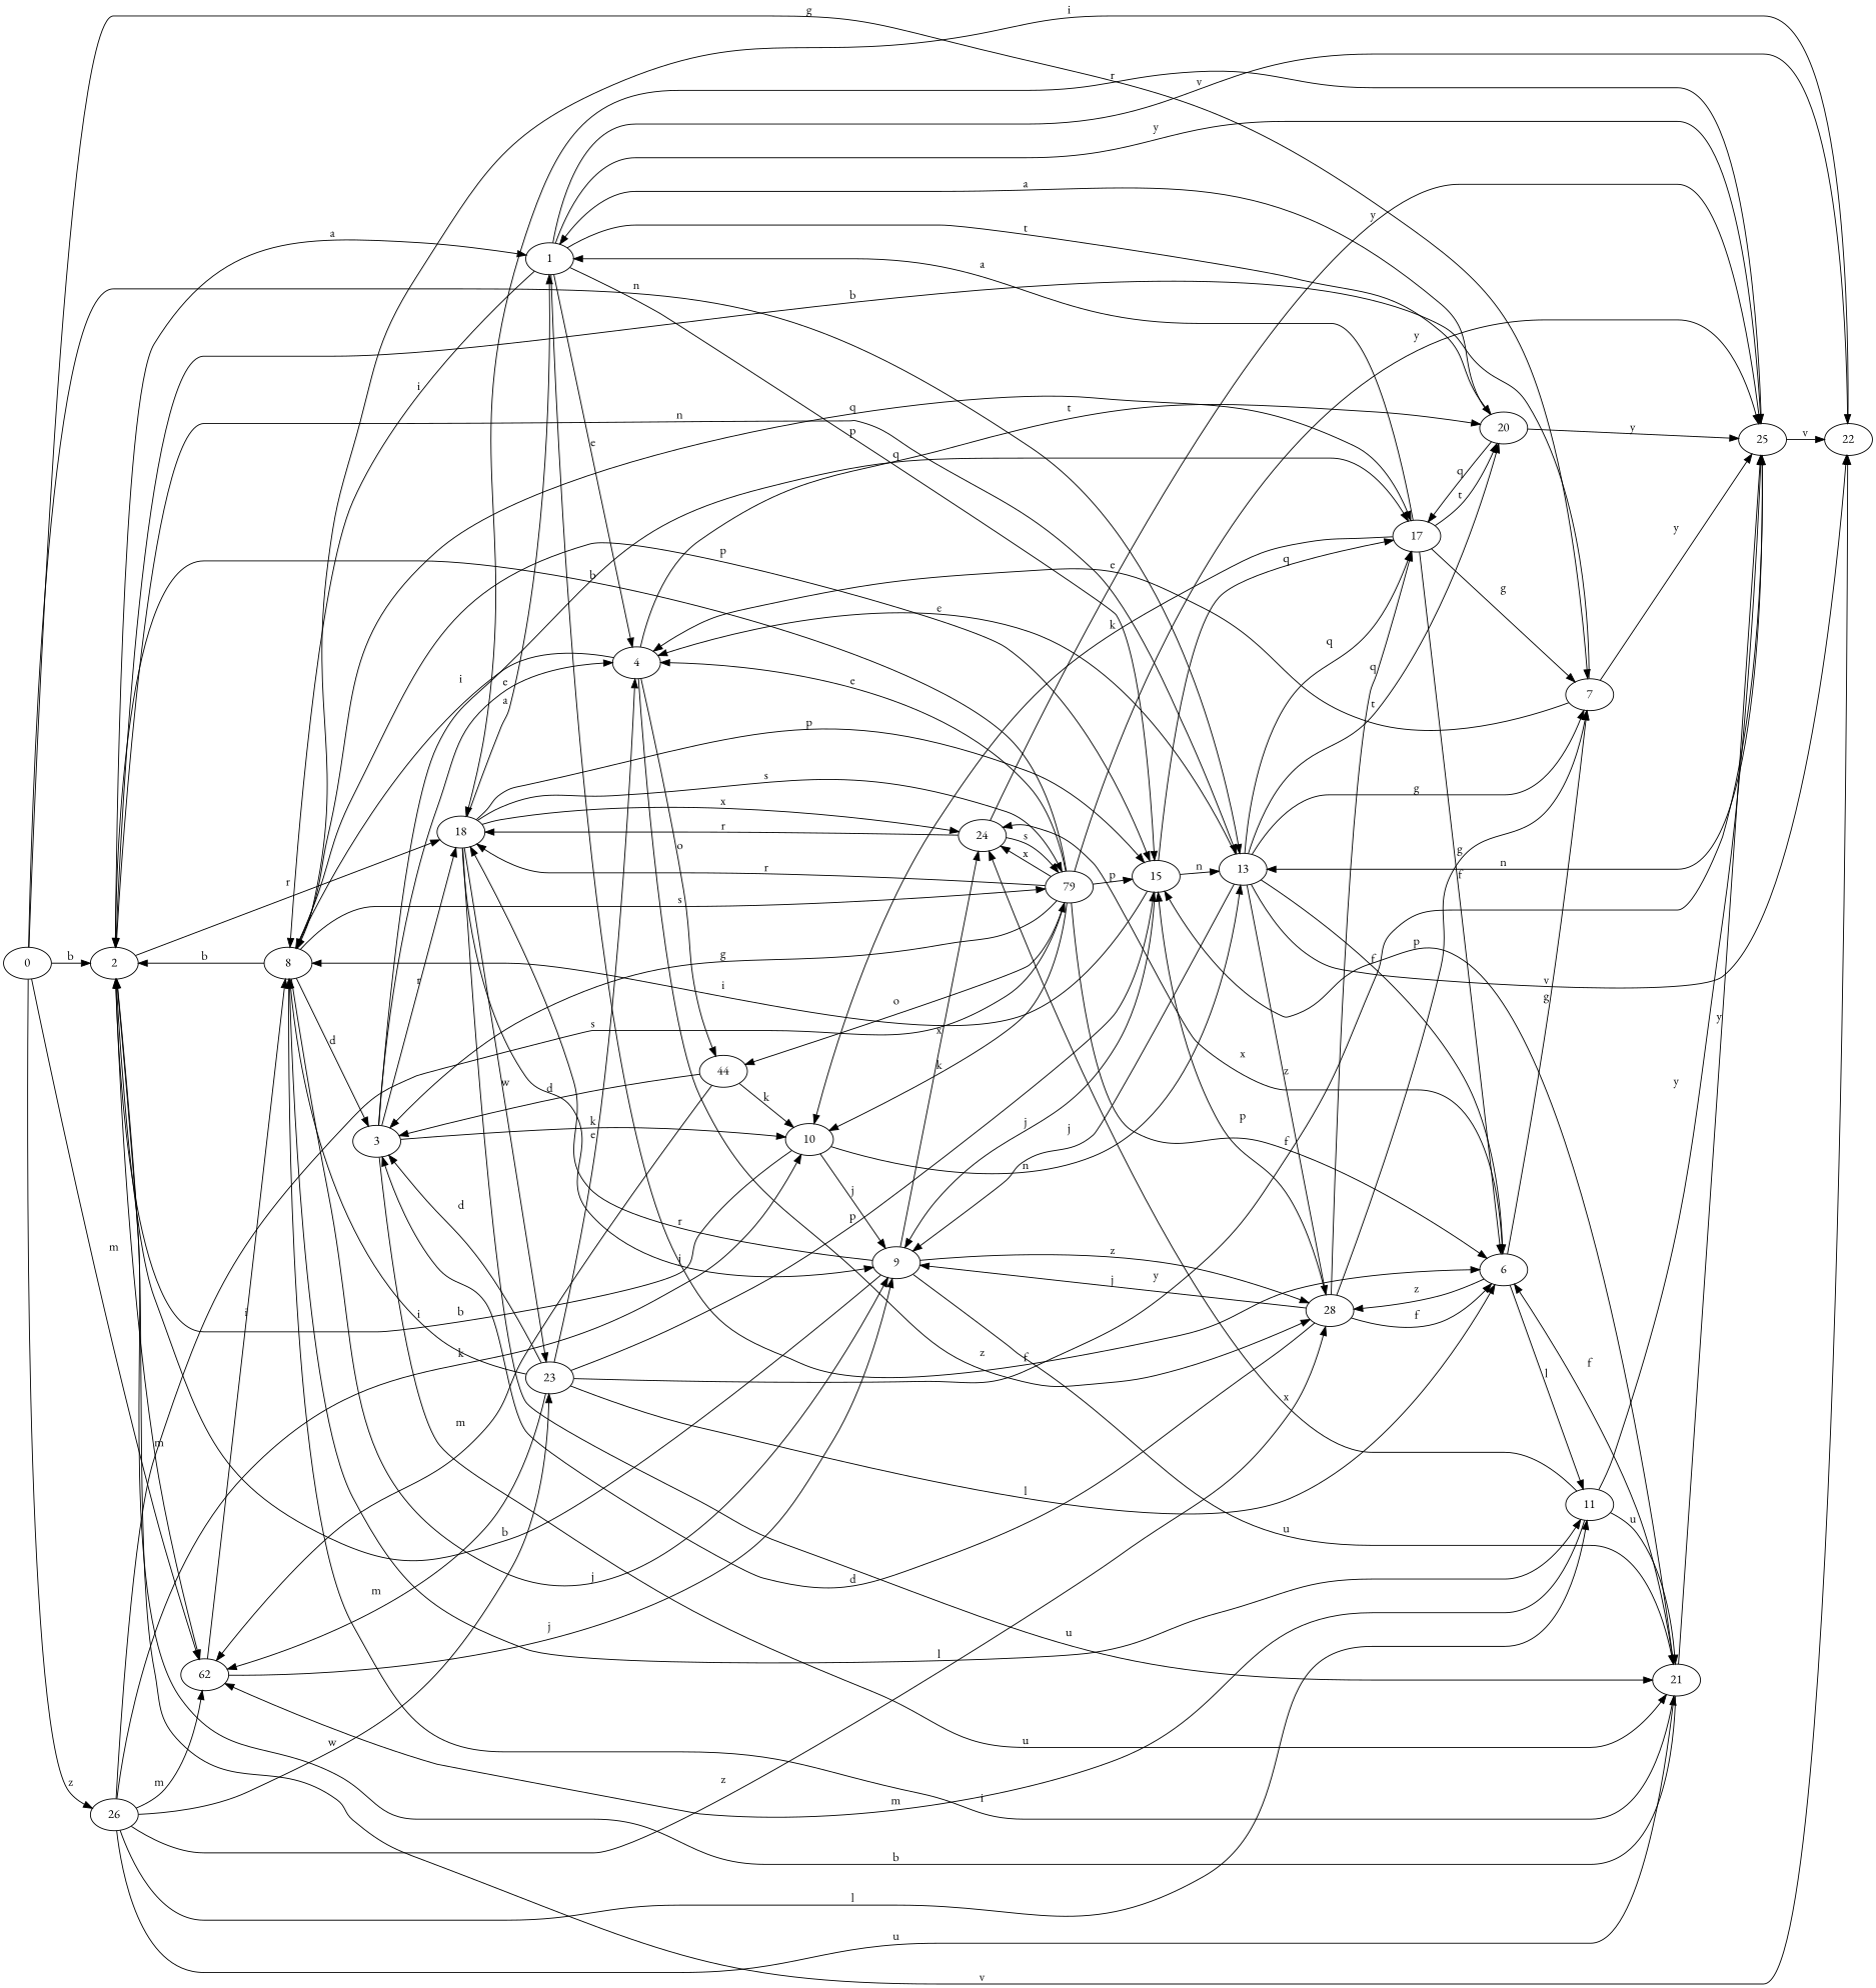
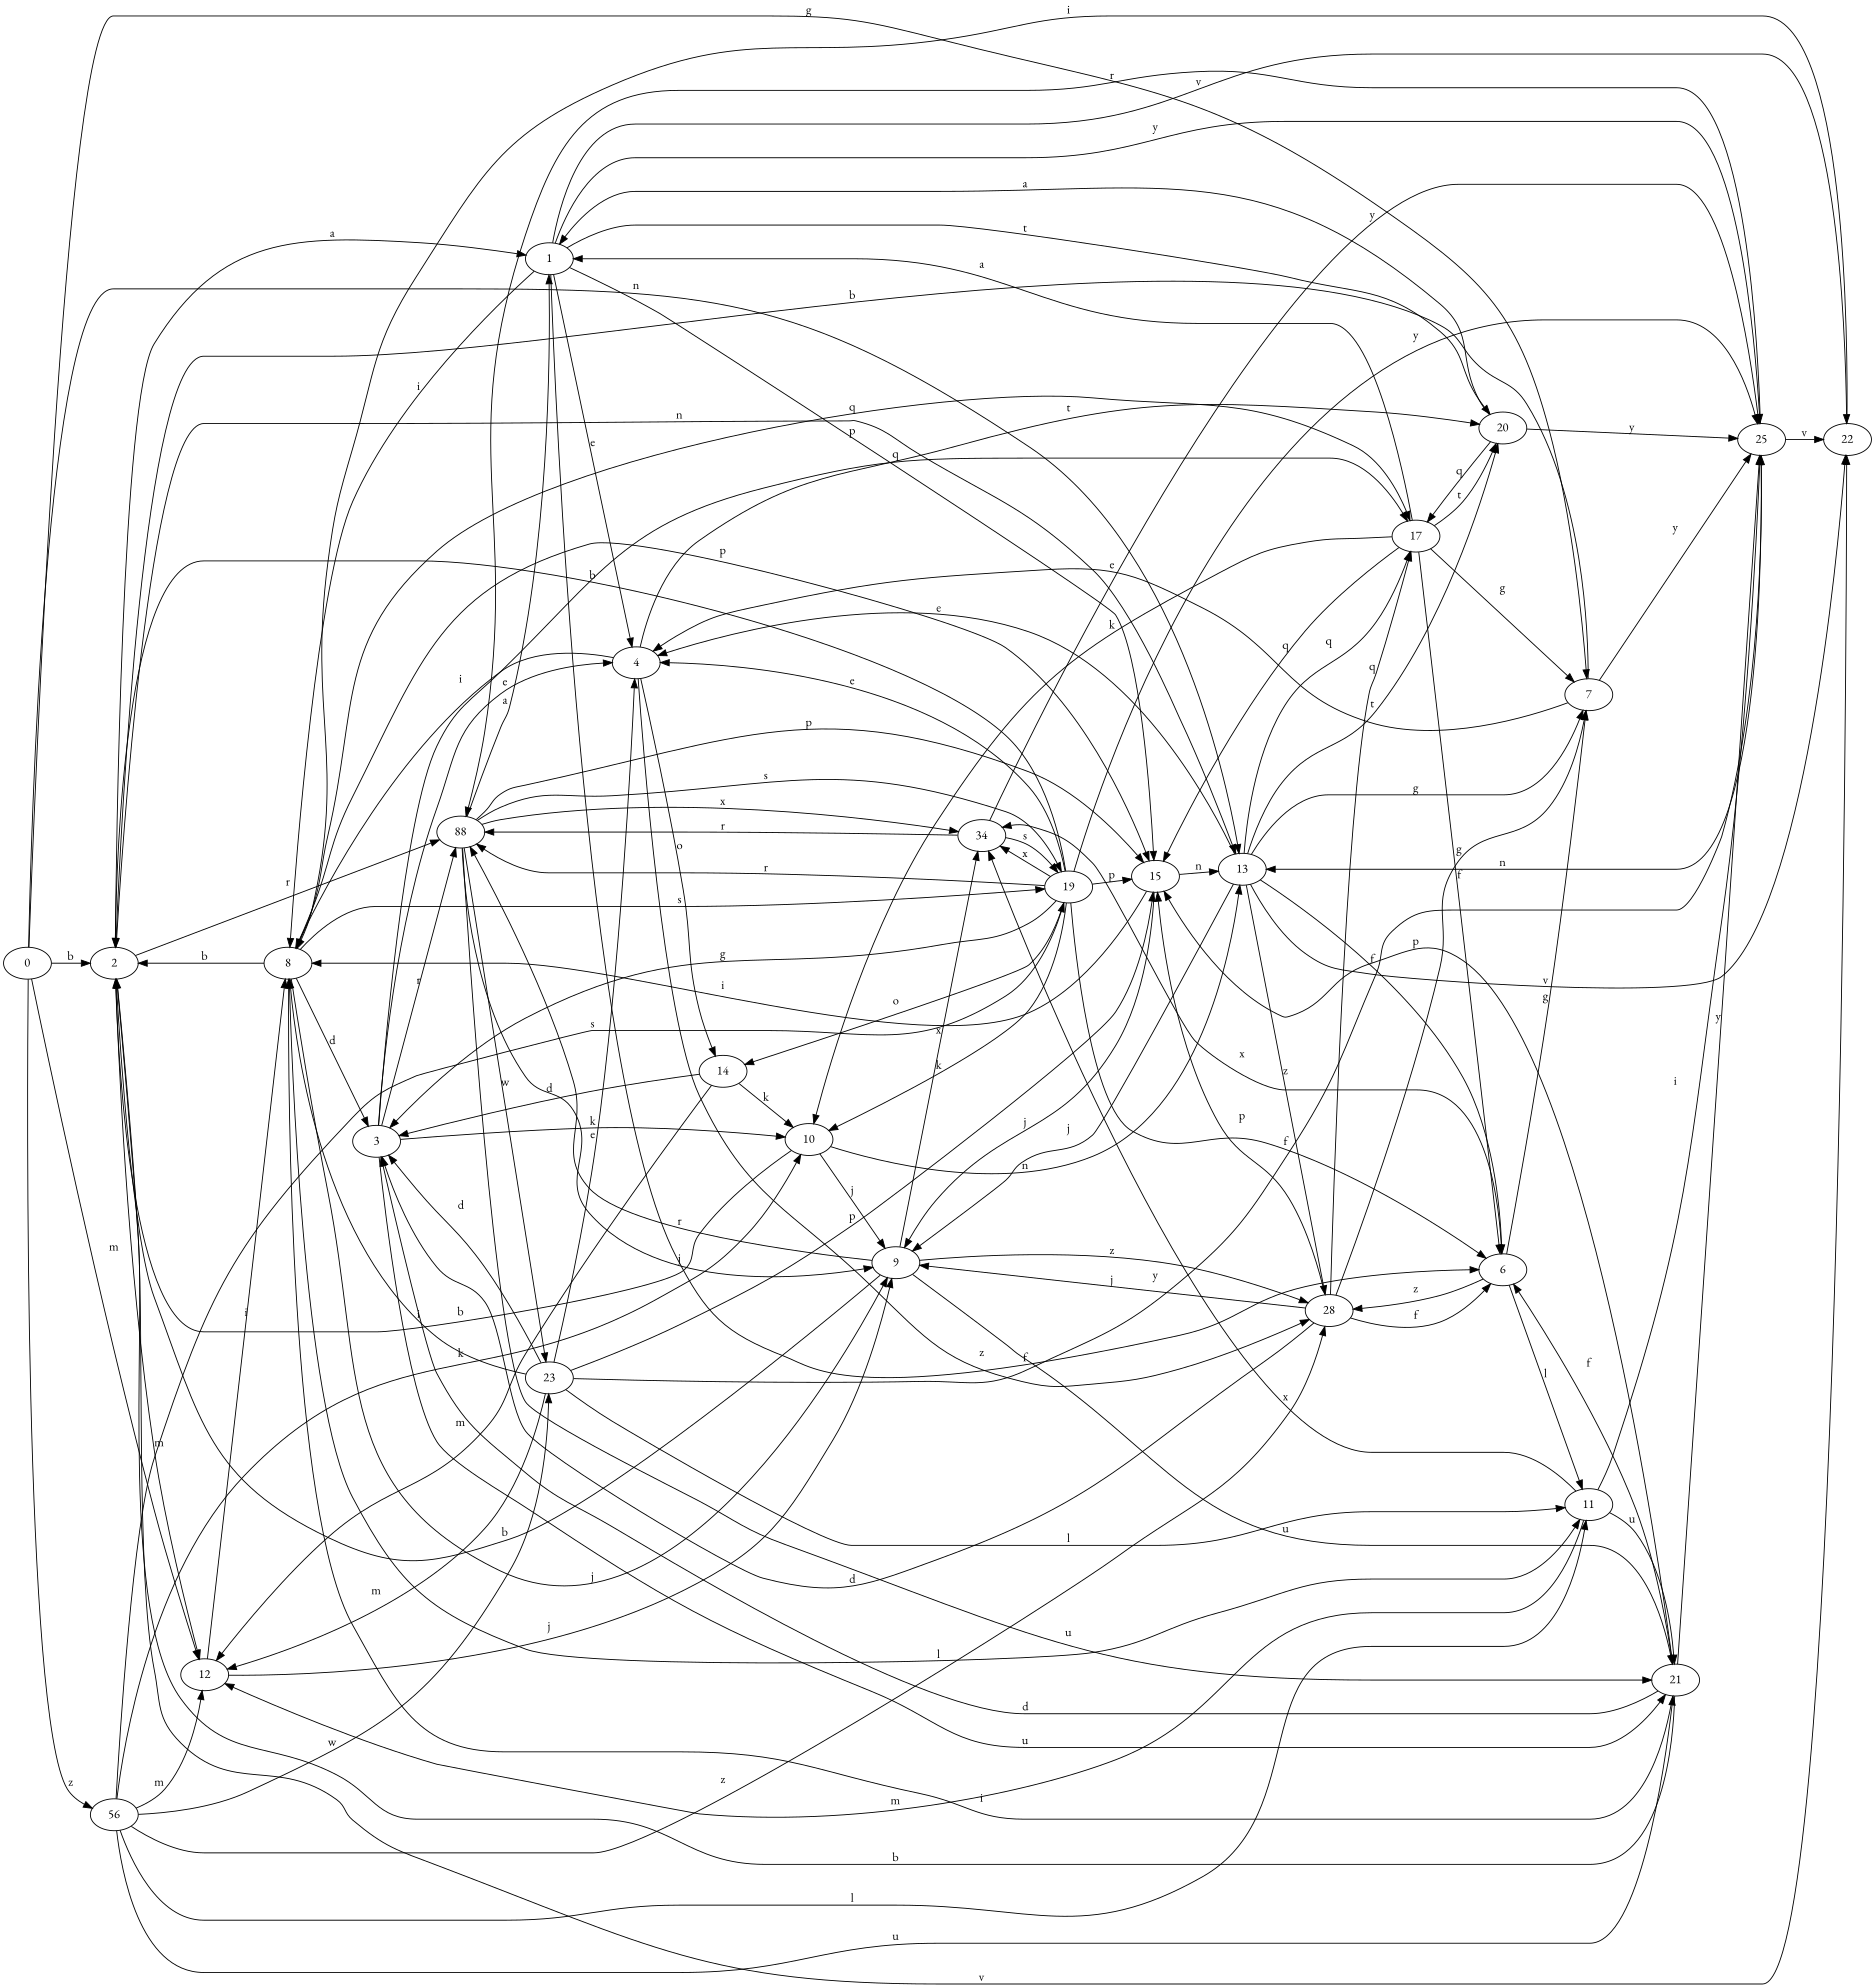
  strict digraph {
    fontname="EB Garamond"
    rankdir=LR
    node [fontname="EB Garamond"]
    edge [fontname="EB Garamond"]
    0
    2
    7
-   12 [label=62]
+   12
    13
-   26
+   26 [label=56]
    1
    22
-   18
+   18 [label=88]
    4
    25
    8
    9
    6
    20
    17
    28
    10
    21
    11
-   19 [label=79]
+   19
    23
    15
-   14 [label=44]
-   24
+   14
+   24 [label=34]
    3
    0 -> 2 [label=b]
    0 -> 7 [label=g]
    0 -> 12 [label=m]
    0 -> 13 [label=n]
    0 -> 26 [label=z]
    2 -> 12 [label=m]
    2 -> 13 [label=n]
    2 -> 1 [label=a]
    2 -> 22 [label=v]
    2 -> 18 [label=r]
    7 -> 2 [label=b]
    7 -> 4 [label=e]
    7 -> 25 [label=y]
    12 -> 8 [label=i]
    12 -> 9 [label=j]
    13 -> 7 [label=g]
    13 -> 22 [label=v]
    13 -> 4 [label=e]
    13 -> 9 [label=j]
    13 -> 6 [label=f]
    13 -> 20 [label=t]
    13 -> 17 [label=q]
    13 -> 28 [label=z]
    26 -> 12 [label=m]
    26 -> 28 [label=z]
    26 -> 10 [label=k]
    26 -> 21 [label=u]
    26 -> 11 [label=l]
    26 -> 19 [label=s]
    26 -> 23 [label=w]
    1 -> 22 [label=v]
    1 -> 4 [label=e]
    1 -> 25 [label=y]
    1 -> 8 [label=i]
    1 -> 6 [label=f]
    1 -> 20 [label=t]
    1 -> 15 [label=p]
    22 -> 8 [label=i]
    18 -> 1 [label=a]
    18 -> 9 [label=j]
    18 -> 21 [label=u]
    18 -> 19 [label=s]
    18 -> 23 [label=w]
    18 -> 15 [label=p]
    18 -> 24 [label=x]
    4 -> 8 [label=i]
    4 -> 20 [label=t]
    4 -> 28 [label=z]
    4 -> 14 [label=o]
    25 -> 13 [label=n]
    25 -> 22 [label=v]
    25 -> 18 [label=r]
    8 -> 2 [label=b]
    8 -> 9 [label=j]
    8 -> 17 [label=q]
    8 -> 11 [label=l]
    8 -> 19 [label=s]
    8 -> 15 [label=p]
    8 -> 3 [label=d]
    9 -> 2 [label=b]
    9 -> 18 [label=r]
    9 -> 28 [label=z]
    9 -> 21 [label=u]
    9 -> 24 [label=x]
    6 -> 7 [label=g]
    6 -> 28 [label=z]
    6 -> 11 [label=l]
    6 -> 24 [label=x]
    20 -> 1 [label=a]
    20 -> 25 [label=y]
    20 -> 17 [label=q]
    17 -> 7 [label=g]
    17 -> 1 [label=a]
    17 -> 6 [label=f]
    17 -> 20 [label=t]
    17 -> 10 [label=k]
    28 -> 7 [label=g]
    28 -> 9 [label=j]
    28 -> 6 [label=f]
    28 -> 17 [label=q]
    28 -> 15 [label=p]
    28 -> 3 [label=d]
    10 -> 2 [label=b]
    10 -> 13 [label=n]
    10 -> 9 [label=j]
    21 -> 2 [label=b]
    21 -> 25 [label=y]
    21 -> 8 [label=i]
    21 -> 6 [label=f]
    21 -> 15 [label=p]
+   21 -> 3 [label=d]
    11 -> 12 [label=m]
-   11 -> 25 [label=y]
+   11 -> 25 [label=i]
    11 -> 21 [label=u]
    11 -> 24 [label=x]
    19 -> 2 [label=b]
    19 -> 18 [label=r]
    19 -> 4 [label=e]
    19 -> 25 [label=y]
    19 -> 6 [label=f]
    19 -> 10 [label=k]
    19 -> 15 [label=p]
    19 -> 14 [label=o]
    19 -> 24 [label=x]
    19 -> 3 [label=g]
    23 -> 12 [label=m]
    23 -> 4 [label=e]
    23 -> 25 [label=y]
    23 -> 8 [label=i]
-   23 -> 6 [label=l]
+   23 -> 11 [label=l]
    23 -> 15 [label=p]
    23 -> 3 [label=d]
    15 -> 13 [label=n]
    15 -> 8 [label=i]
    15 -> 9 [label=j]
-   15 -> 17 [label=q]
+   17 -> 15 [label=q]
    14 -> 12 [label=m]
    14 -> 10 [label=k]
    14 -> 3 [label=d]
    24 -> 18 [label=r]
    24 -> 25 [label=y]
    24 -> 19 [label=s]
    3 -> 18 [label=r]
    3 -> 4 [label=e]
    3 -> 17 [label=q]
    3 -> 10 [label=k]
    3 -> 21 [label=u]
  }
